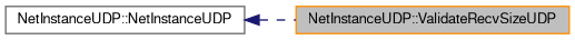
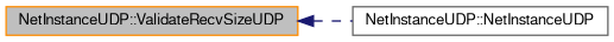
  digraph {
    rankdir=LR
    node [fontname=FreeSans fontsize=10 shape=record style=filled]
    n1 [color=darkorange fillcolor=grey75 fontcolor=black height=0.2 label="NetInstanceUDP::ValidateRecvSizeUDP" width=0.4]
    n2 [color=gray40 fillcolor=white height=0.2 label="NetInstanceUDP::NetInstanceUDP" width=0.4]
-   n2 -> n1 [color=midnightblue dir=back fontname=FreeSans fontsize=10 labelfontname=FreeSans labelfontsize=10 style=dashed]
+   n1 -> n2 [color=midnightblue dir=back fontname=FreeSans fontsize=10 labelfontname=FreeSans labelfontsize=10 style=dashed]
  }
